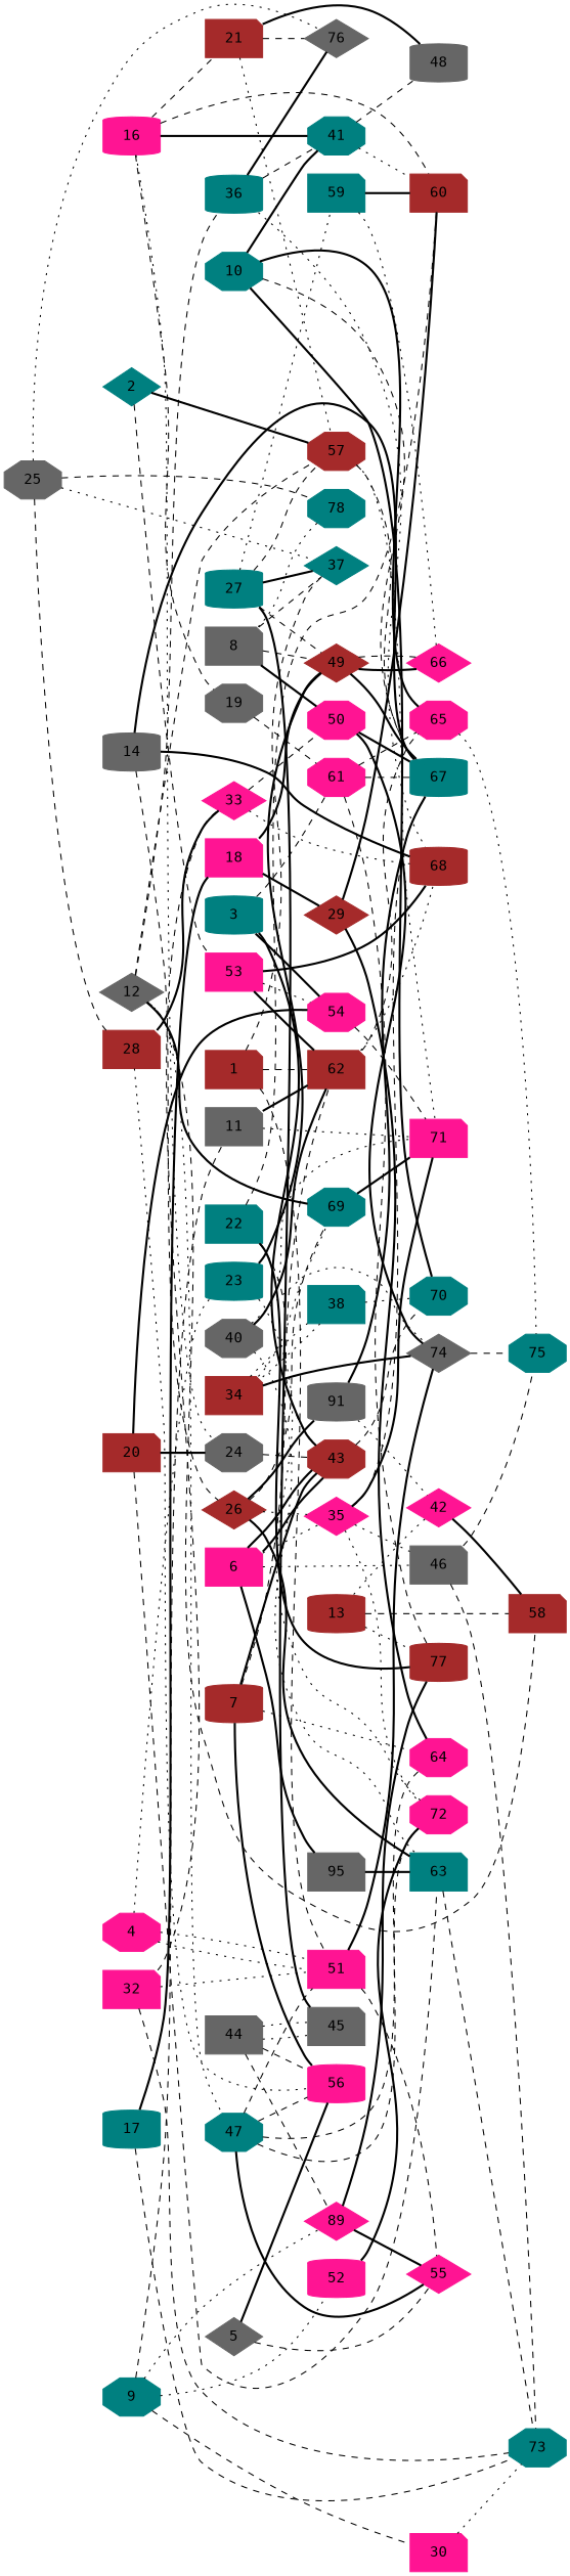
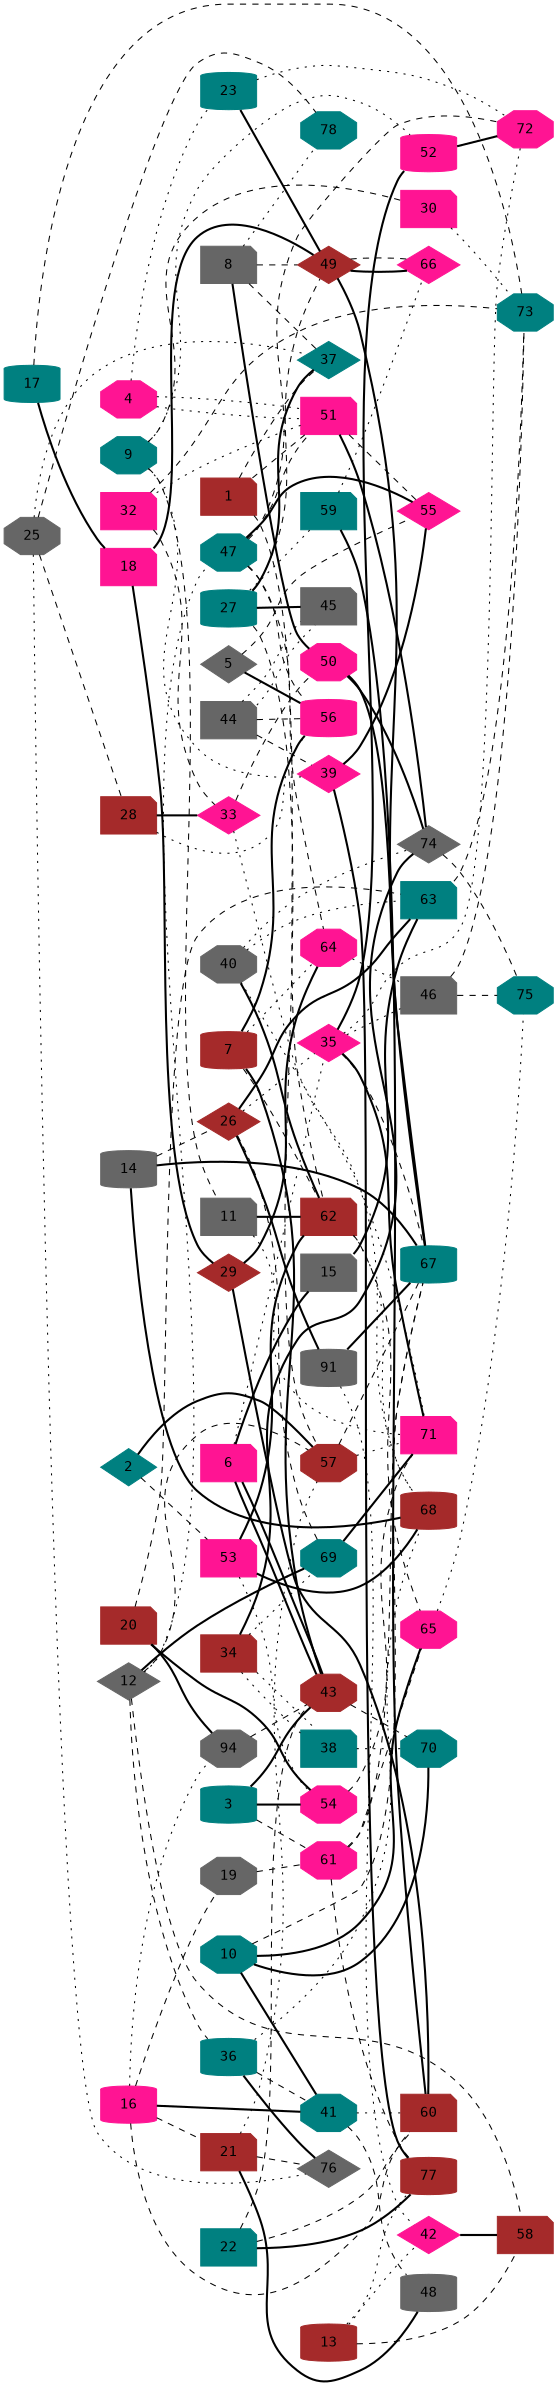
  graph {
    fontname="DejaVu Sans Mono"
    rankdir=LR
    node [color=deeppink fontname="DejaVu Sans Mono" shape=note style=filled]
    edge [fontname="DejaVu Sans Mono" style=dashed]
    1 [color=brown]
    37 [color=teal shape=diamond]
    51
    62 [color=brown]
    55 [shape=diamond]
    74 [color=gray40 shape=diamond]
    65 [shape=octagon]
    68 [color=brown shape=cylinder]
    2 [color=teal shape=diamond]
    53
    57 [color=brown shape=octagon]
    54 [shape=octagon]
    67 [color=teal shape=cylinder]
    71
    3 [color=teal shape=cylinder]
    43 [color=brown shape=octagon]
    61 [shape=octagon]
    70 [color=teal shape=octagon]
    77 [color=brown shape=cylinder]
    4 [shape=octagon]
    23 [color=teal shape=cylinder]
    49 [color=brown shape=diamond]
    72 [shape=octagon]
    5 [color=gray40 shape=diamond]
    56 [shape=cylinder]
    6
-   15 [color=gray40 label=95]
+   15 [color=gray40]
    35 [shape=diamond]
    46 [color=gray40]
    63 [color=teal]
    52 [shape=cylinder]
    73 [color=teal shape=octagon]
    75 [color=teal shape=octagon]
    7 [color=brown shape=cylinder]
    64 [shape=octagon]
    8 [color=gray40]
    50 [shape=octagon]
    78 [color=teal shape=octagon]
    66 [shape=diamond]
    9 [color=teal shape=octagon]
    11 [color=gray40]
    30
-   39 [shape=diamond label=89]
+   39 [shape=diamond]
    10 [color=teal shape=octagon]
    41 [color=teal shape=octagon]
    60 [color=brown]
    48 [color=gray40 shape=cylinder]
    12 [color=gray40 shape=diamond]
    36 [color=teal shape=cylinder]
    47 [color=teal shape=octagon]
    58 [color=brown]
    69 [color=teal shape=octagon]
    76 [color=gray40 shape=diamond]
    13 [color=brown shape=cylinder]
    42 [shape=diamond]
    14 [color=gray40 shape=cylinder]
    26 [color=brown shape=diamond]
    n58 [color=gray40 label=91 shape=cylinder]
    16 [shape=cylinder]
    19 [color=gray40 shape=octagon]
    21 [color=brown]
-   24 [color=gray40 shape=octagon]
+   24 [color=gray40 shape=octagon label=94]
    17 [color=teal shape=cylinder]
    18
    29 [color=brown shape=diamond]
    20 [color=brown]
    22 [color=teal]
    25 [color=gray40 shape=octagon]
    28 [color=brown]
    33 [shape=diamond]
    27 [color=teal shape=cylinder]
    45 [color=gray40]
    59 [color=teal]
    32
    34 [color=brown]
    38 [color=teal]
    40 [color=gray40 shape=octagon]
    44 [color=gray40]
    1 -- 37
    1 -- 51
    1 -- 62
    51 -- 55
    51 -- 74 [style=bold]
    62 -- 65
    62 -- 68 [style=dotted]
    74 -- 75
    65 -- 75 [style=dotted]
    2 -- 53
    2 -- 57 [style=bold]
    53 -- 62 [style=bold]
    53 -- 68 [style=bold]
    53 -- 54 [style=dotted]
    57 -- 67
    57 -- 71 [style=dotted]
    54 -- 71
    3 -- 54 [style=bold]
    3 -- 43 [style=bold]
    3 -- 61
    43 -- 70
    61 -- 65
    61 -- 67
    61 -- 77
    4 -- 51 [style=dotted]
    4 -- 51 [style=dotted]
    4 -- 23 [style=dotted]
    23 -- 49 [style=bold]
    23 -- 72 [style=dotted]
    49 -- 67 [style=bold]
    49 -- 66 [style=bold]
    49 -- 66
    5 -- 55
    5 -- 56 [style=bold]
    6 -- 43 [style=bold]
    6 -- 43 [style=bold]
    6 -- 15 [style=bold]
    6 -- 35 [style=dotted]
-   6 -- 46 [style=dotted]
+   64 -- 46 [style=dotted]
    15 -- 63 [style=bold]
    35 -- 67
    35 -- 71 [style=bold]
    35 -- 72 [style=dotted]
    35 -- 46 [style=dotted]
+   35 -- 52 [style=bold]
    46 -- 73
    46 -- 75
    63 -- 73
    52 -- 72 [style=bold]
    7 -- 62
    7 -- 43 [style=bold]
    7 -- 56 [style=bold]
    7 -- 64 [style=dotted]
    8 -- 37
    8 -- 49
    8 -- 50 [style=bold]
    8 -- 78 [style=dotted]
    50 -- 74 [style=bold]
    50 -- 67 [style=bold]
    9 -- 52 [style=dotted]
    9 -- 11
    9 -- 30
    9 -- 39 [style=dotted]
    11 -- 62 [style=bold]
    11 -- 71 [style=dotted]
    30 -- 73 [style=dotted]
    39 -- 55 [style=bold]
    39 -- 77 [style=bold]
    10 -- 65 [style=bold]
    10 -- 67
    10 -- 70 [style=bold]
    10 -- 41 [style=bold]
    41 -- 60 [style=dotted]
    41 -- 48
    12 -- 57
    12 -- 36
    12 -- 47 [style=dotted]
    12 -- 58
    12 -- 69 [style=bold]
    36 -- 68 [style=dotted]
    36 -- 41
    36 -- 76 [style=bold]
    47 -- 51
    47 -- 55 [style=bold]
    47 -- 72
    47 -- 56
    47 -- 64
    69 -- 71 [style=bold]
    13 -- 77 [style=dotted]
    13 -- 58
    13 -- 42 [style=dotted]
    42 -- 58 [style=bold]
    14 -- 68 [style=bold]
    14 -- 67 [style=bold]
    14 -- 26
    26 -- 35 [style=dotted]
    26 -- 63 [style=bold]
    26 -- 69
    26 -- n58 [style=bold]
    n58 -- 67 [style=bold]
    n58 -- 42 [style=dotted]
    16 -- 41 [style=bold]
    16 -- 60
    16 -- 19
    16 -- 21
    16 -- 24 [style=dotted]
    19 -- 61
    21 -- 57 [style=dotted]
    21 -- 48 [style=bold]
    21 -- 76
    24 -- 43
    17 -- 73
    17 -- 18 [style=bold]
    18 -- 49 [style=bold]
    18 -- 29 [style=bold]
    29 -- 64 [style=bold]
    29 -- 60 [style=bold]
    20 -- 54 [style=bold]
    20 -- 63
    20 -- 24 [style=bold]
    22 -- 43
    22 -- 77 [style=bold]
    22 -- 60
    25 -- 37 [style=dotted]
    25 -- 78
    25 -- 76 [style=dotted]
    25 -- 28
    28 -- 56 [style=dotted]
    28 -- 33 [style=bold]
    33 -- 68 [style=dotted]
    33 -- 50
    27 -- 37 [style=bold]
    27 -- 57
    27 -- 49
    27 -- 45 [style=bold]
    27 -- 59 [style=dotted]
    59 -- 66 [style=dotted]
    59 -- 60 [style=bold]
    32 -- 51 [style=dotted]
    32 -- 73
    32 -- 33
    34 -- 74 [style=bold]
    34 -- 69 [style=dotted]
    34 -- 38 [style=dotted]
    34 -- 38 [style=dotted]
    38 -- 70 [style=dotted]
    40 -- 62 [style=bold]
    40 -- 74 [style=dotted]
    40 -- 71 [style=dotted]
    40 -- 63 [style=dotted]
    44 -- 56
    44 -- 39
    44 -- 45 [style=dotted]
    44 -- 45 [style=dotted]
  }
